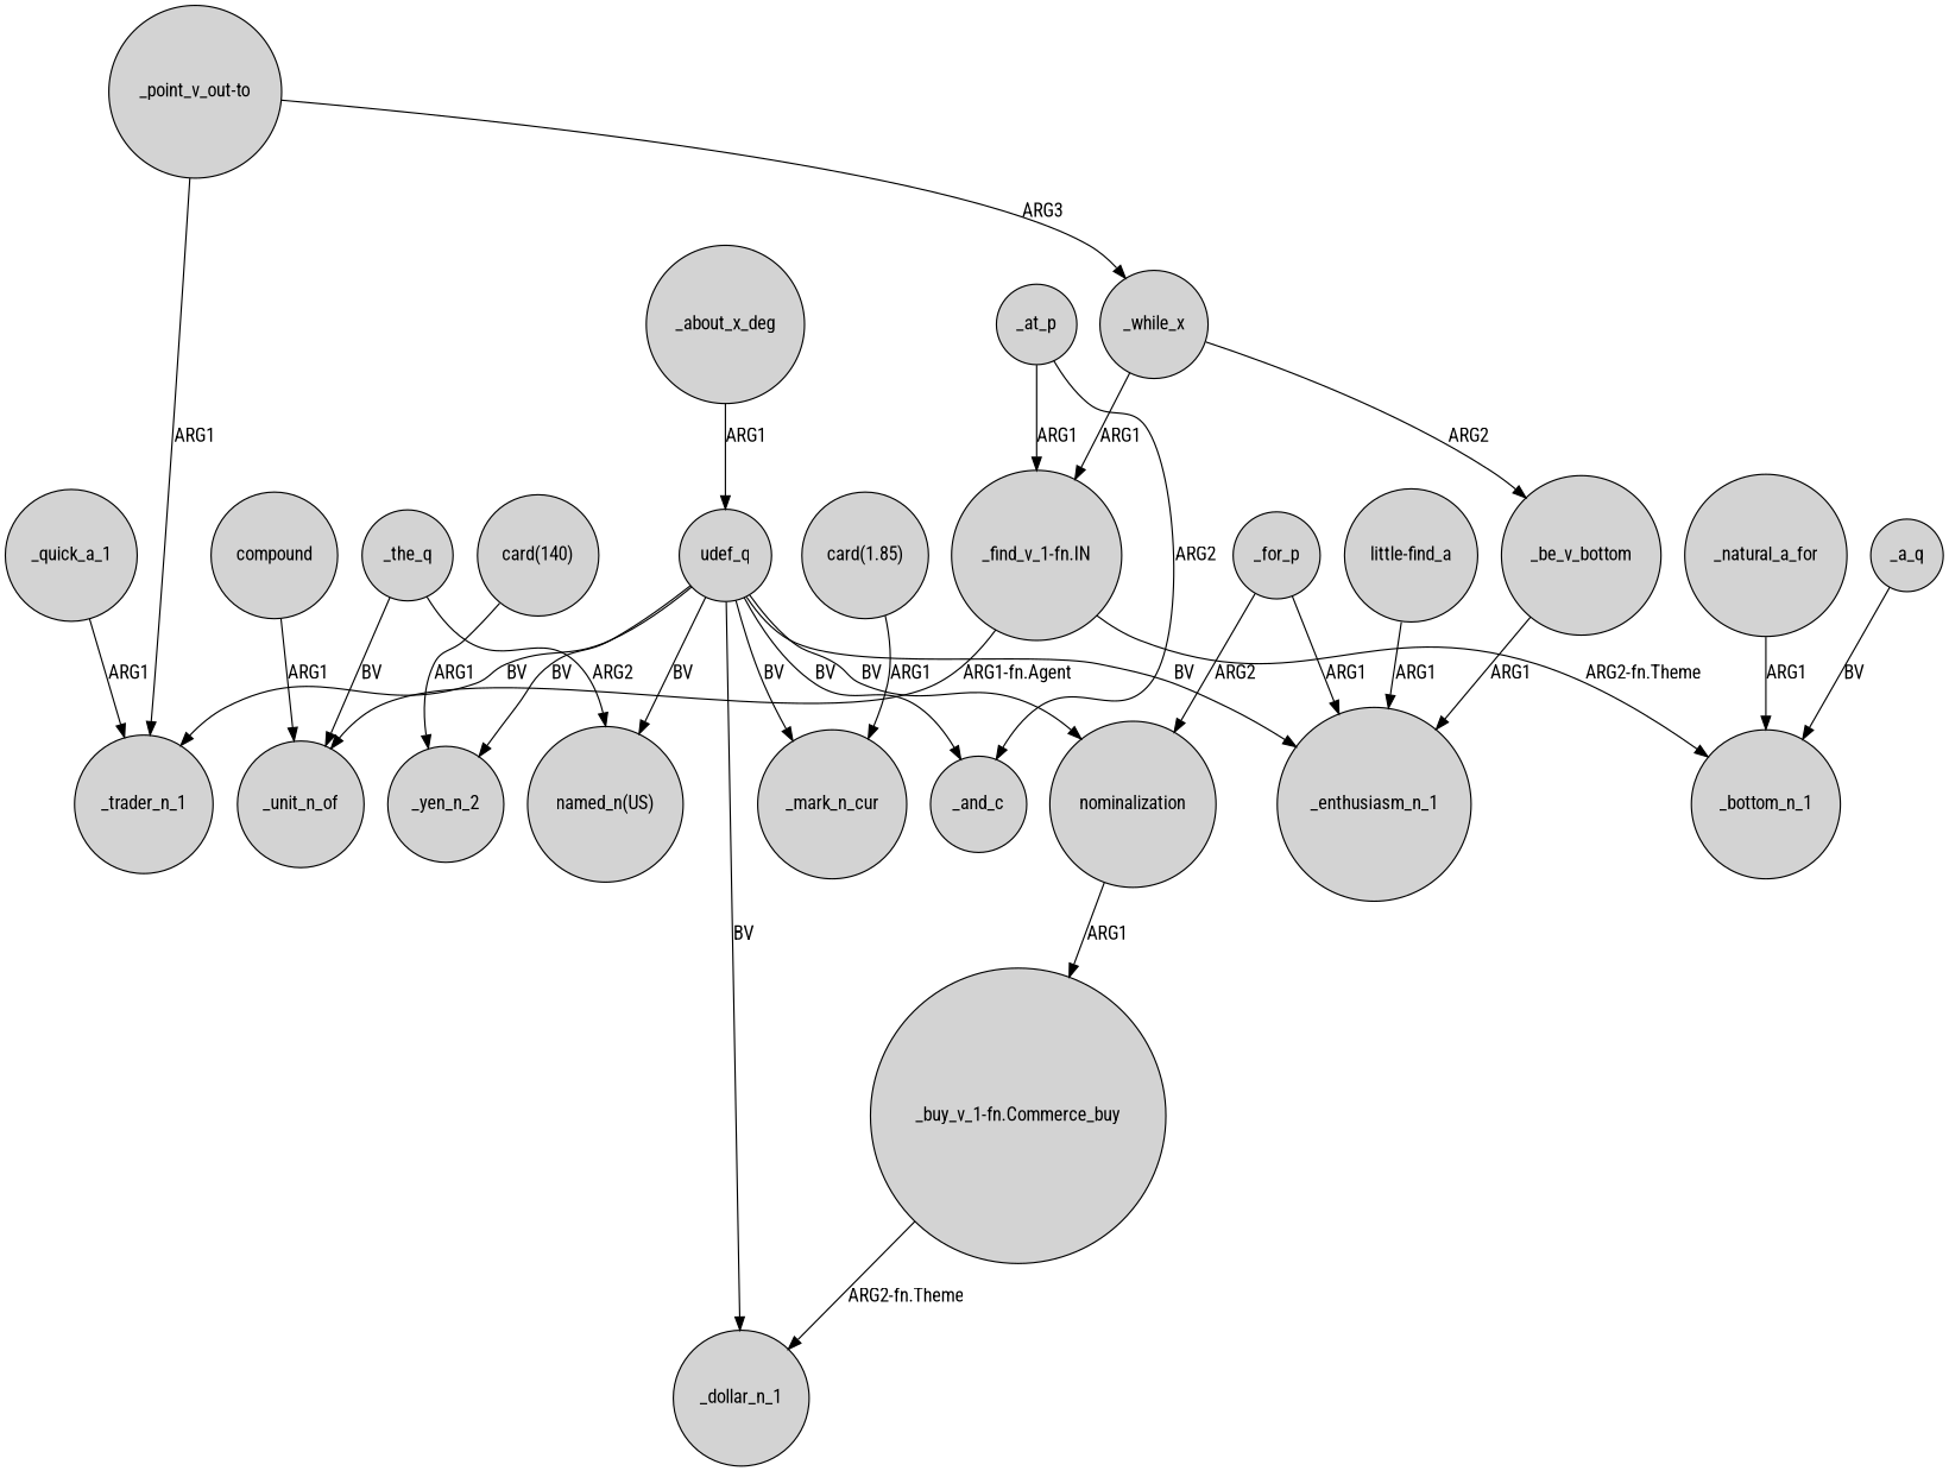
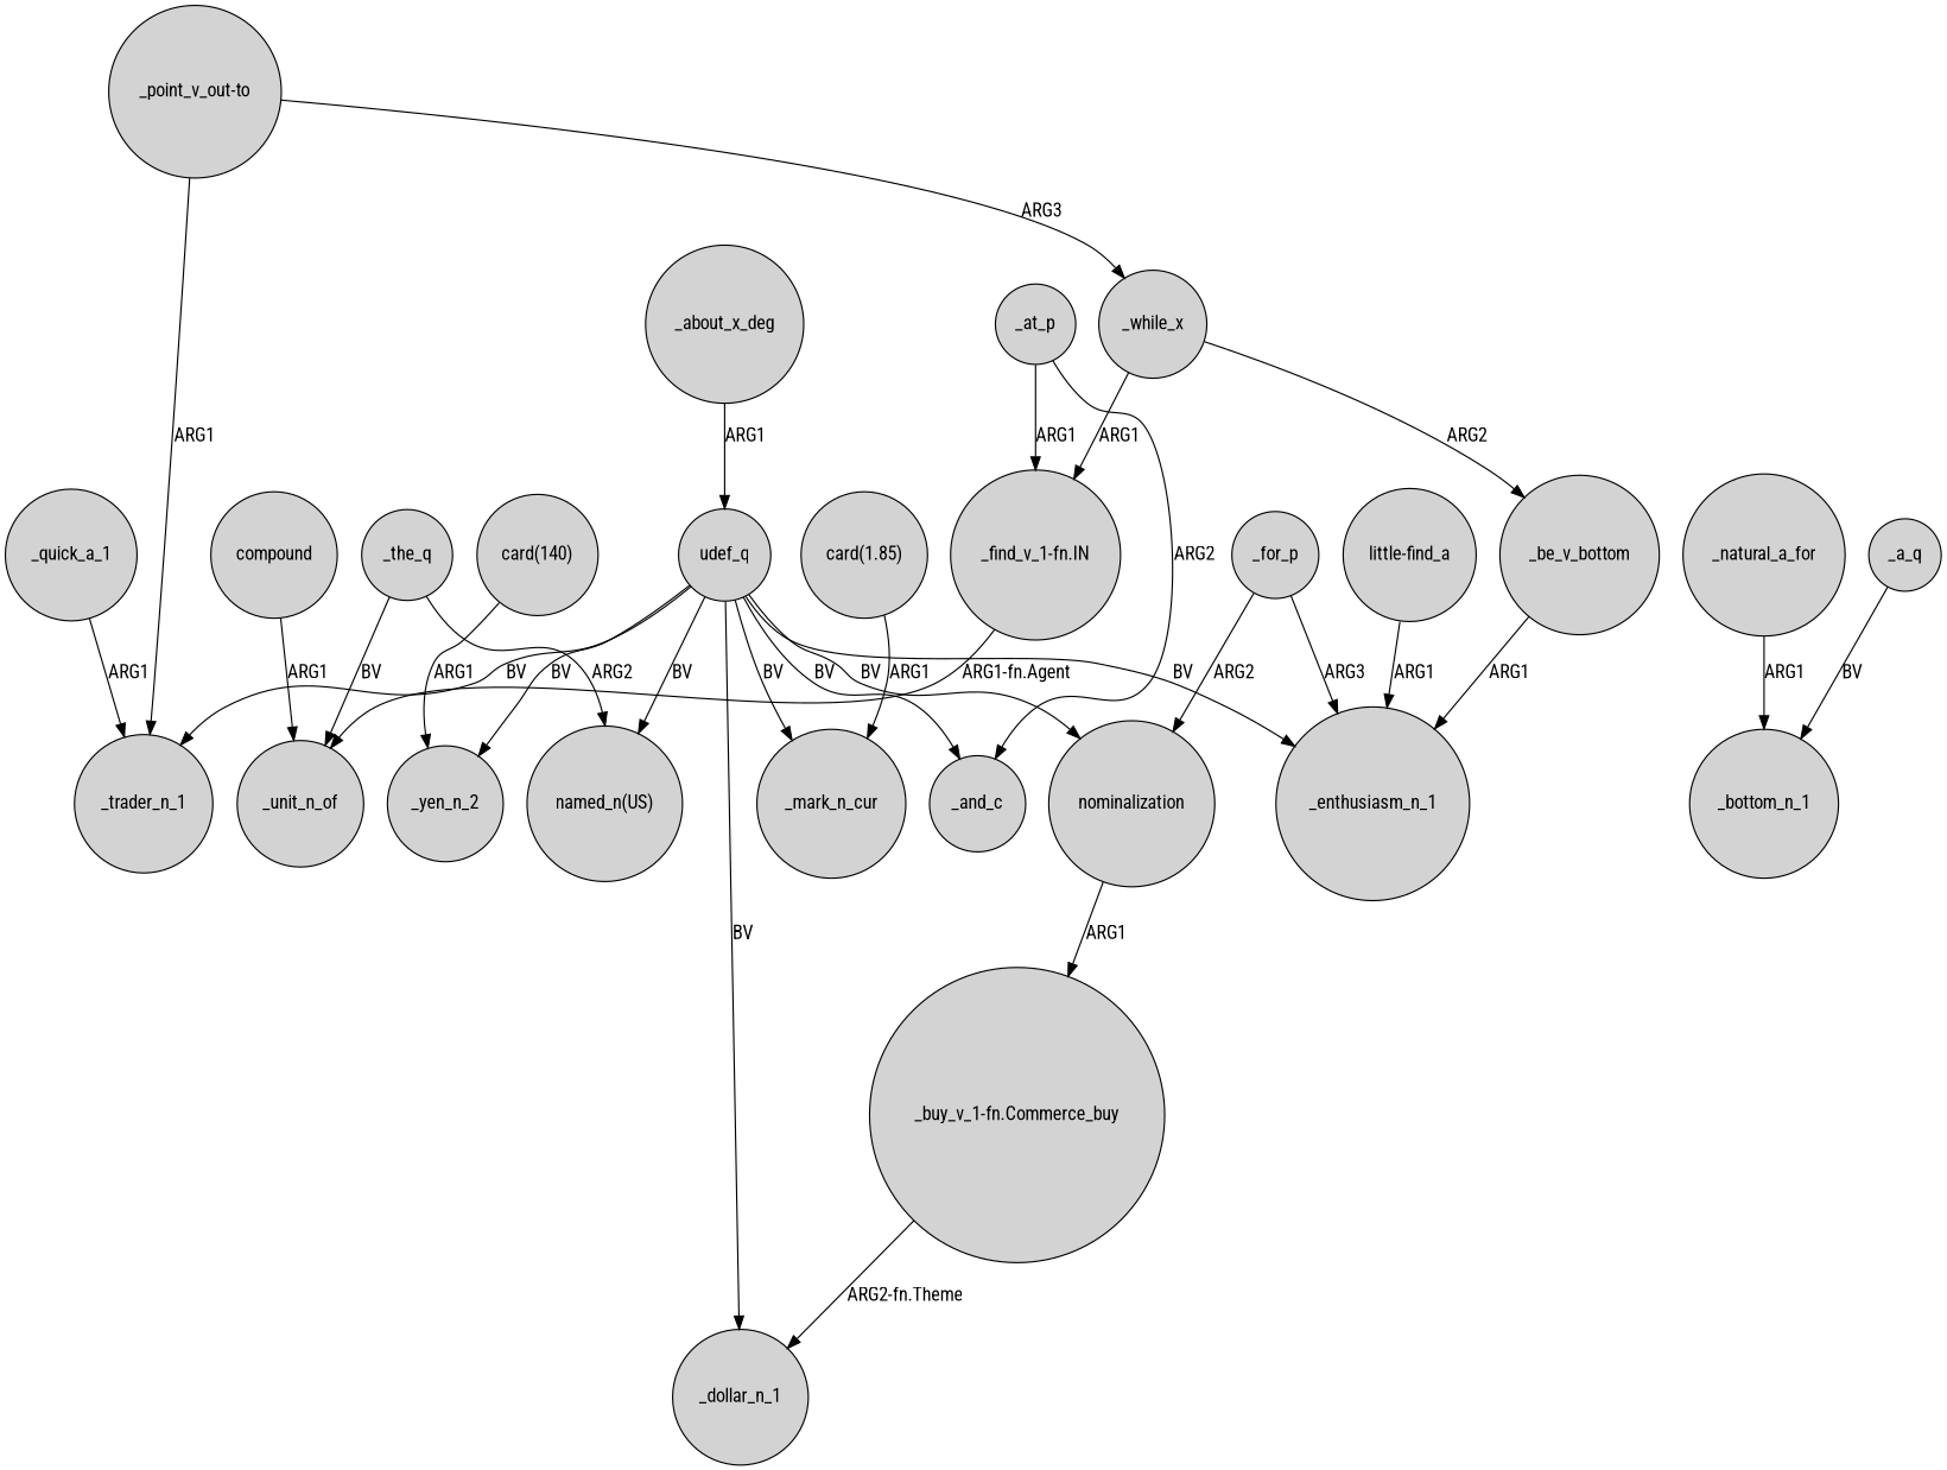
  digraph {
    fontname="Roboto Condensed"
    node [fontname="Roboto Condensed" shape=circle style=filled]
    edge [fontname="Roboto Condensed"]
    "_find_v_1-fn.IN"
    _unit_n_of
    _bottom_n_1
    udef_q
    _yen_n_2
    "named_n(US)"
    _trader_n_1
    _mark_n_cur
    _enthusiasm_n_1
    nominalization
    _dollar_n_1
    _and_c
    "_buy_v_1-fn.Commerce_buy"
    "_point_v_out-to"
    _while_x
    n16 [label=_be_v_bottom]
    compound
    "card(1.85)"
    _quick_a_1
    _for_p
    "card(140)"
    _about_x_deg
    _natural_a_for
    n24 [label="little-find_a"]
    _a_q
    _at_p
    _the_q
    "_find_v_1-fn.IN" -> _unit_n_of [label="ARG1-fn.Agent"]
-   "_find_v_1-fn.IN" -> _bottom_n_1 [label="ARG2-fn.Theme"]
    udef_q -> _yen_n_2 [label=BV]
    udef_q -> "named_n(US)" [label=BV]
    udef_q -> _trader_n_1 [label=BV]
    udef_q -> _mark_n_cur [label=BV]
    udef_q -> _enthusiasm_n_1 [label=BV]
    udef_q -> nominalization [label=BV]
    udef_q -> _dollar_n_1 [label=BV]
    udef_q -> _and_c [label=BV]
    nominalization -> "_buy_v_1-fn.Commerce_buy" [label=ARG1]
    "_buy_v_1-fn.Commerce_buy" -> _dollar_n_1 [label="ARG2-fn.Theme"]
    "_point_v_out-to" -> _trader_n_1 [label=ARG1]
    "_point_v_out-to" -> _while_x [label=ARG3]
    _while_x -> "_find_v_1-fn.IN" [label=ARG1]
    _while_x -> n16 [label=ARG2]
    n16 -> _enthusiasm_n_1 [label=ARG1]
    compound -> _unit_n_of [label=ARG1]
    "card(1.85)" -> _mark_n_cur [label=ARG1]
    _quick_a_1 -> _trader_n_1 [label=ARG1]
-   _for_p -> _enthusiasm_n_1 [label=ARG1]
+   _for_p -> _enthusiasm_n_1 [label=ARG3]
    _for_p -> nominalization [label=ARG2]
    "card(140)" -> _yen_n_2 [label=ARG1]
    _about_x_deg -> udef_q [label=ARG1]
    _natural_a_for -> _bottom_n_1 [label=ARG1]
    n24 -> _enthusiasm_n_1 [label=ARG1]
    _a_q -> _bottom_n_1 [label=BV]
    _at_p -> "_find_v_1-fn.IN" [label=ARG1]
    _at_p -> _and_c [label=ARG2]
    _the_q -> _unit_n_of [label=BV]
    _the_q -> "named_n(US)" [label=ARG2]
  }
